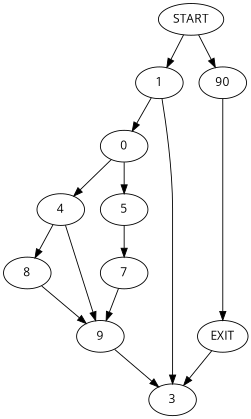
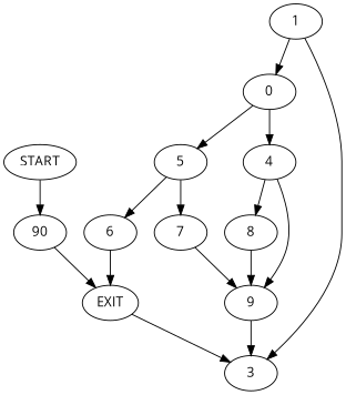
  digraph {
    fontname="Open Sans"
    node [fontname="Open Sans"]
    edge [fontname="Open Sans"]
    n1 [label=START]
    1
    n3 [label=90]
    n4 [label=0]
    3
    n6 [label=EXIT]
    4
    5
    8
    9
+   6
    7
-   n1 -> 1
    n1 -> n3
    1 -> n4
    1 -> 3
    n3 -> n6
    n4 -> 4
    n4 -> 5
    n6 -> 3
    4 -> 8
    4 -> 9
+   5 -> 6
    5 -> 7
    8 -> 9
    9 -> 3
+   6 -> n6
    7 -> 9
  }
